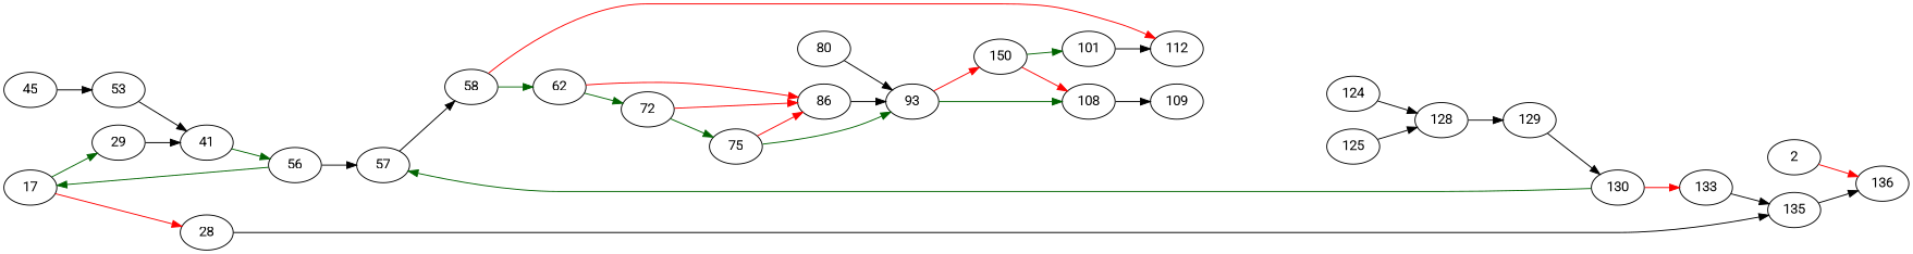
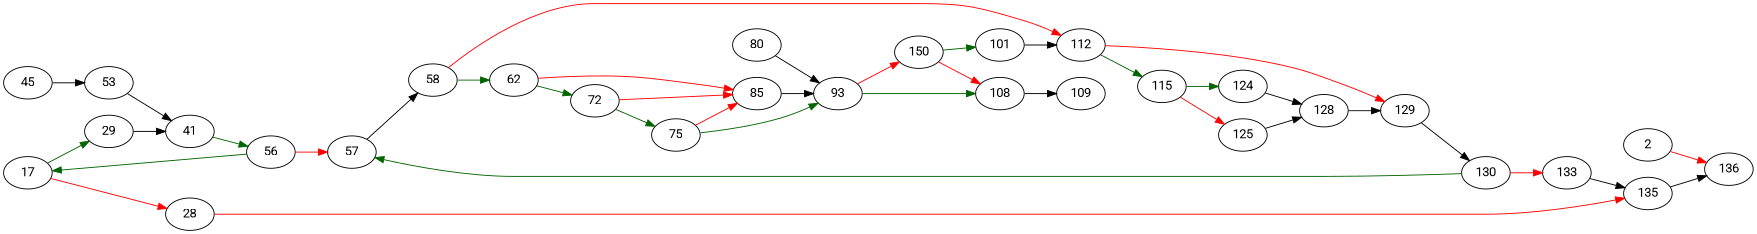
  strict digraph {
    fontname=Roboto
    rankdir=LR
    node [fontname=Roboto]
    edge [fontname=Roboto]
    2 [entry=true]
    136
    17
    29
    28
    41
    135
    56
    45
    53
    57
    58
    62
    112
    72
-   85 [label=86]
+   85
+   115
    129
    75
    93
    124
    125
    130
    108
    n25 [label=150]
    80
    109
    n28 [label=101]
    128
    133
    2 -> 136 [color=red cond=false]
    17 -> 29 [color=darkgreen cond=true]
    17 -> 28 [color=red cond=false]
    29 -> 41
-   28 -> 135
+   28 -> 135 [color=red]
    41 -> 56 [color=darkgreen cond=false]
    135 -> 136
    56 -> 17 [color=darkgreen cond=true]
-   56 -> 57
+   56 -> 57 [color=red]
    45 -> 53
    53 -> 41
    57 -> 58
    58 -> 62 [color=darkgreen cond=true]
    58 -> 112 [color=red cond=false]
    62 -> 72 [color=darkgreen cond=true]
    62 -> 85 [color=red cond=false]
+   112 -> 115 [color=darkgreen cond=true]
+   112 -> 129 [color=red cond=false]
    72 -> 85 [color=red cond=false]
    72 -> 75 [color=darkgreen cond=true]
    85 -> 93
+   115 -> 124 [color=darkgreen cond=true]
+   115 -> 125 [color=red cond=false]
    129 -> 130
    75 -> 85 [color=red cond=false]
    75 -> 93 [color=darkgreen cond=true]
    93 -> 108 [color=darkgreen cond=true]
    93 -> n25 [color=red cond=false]
    124 -> 128
    125 -> 128
    130 -> 57 [color=darkgreen cond=true]
    130 -> 133 [color=red cond=false]
    108 -> 109
    n25 -> 108 [color=red cond=false]
    n25 -> n28 [color=darkgreen cond=true]
    80 -> 93
    n28 -> 112
    128 -> 129
    133 -> 135
  }
